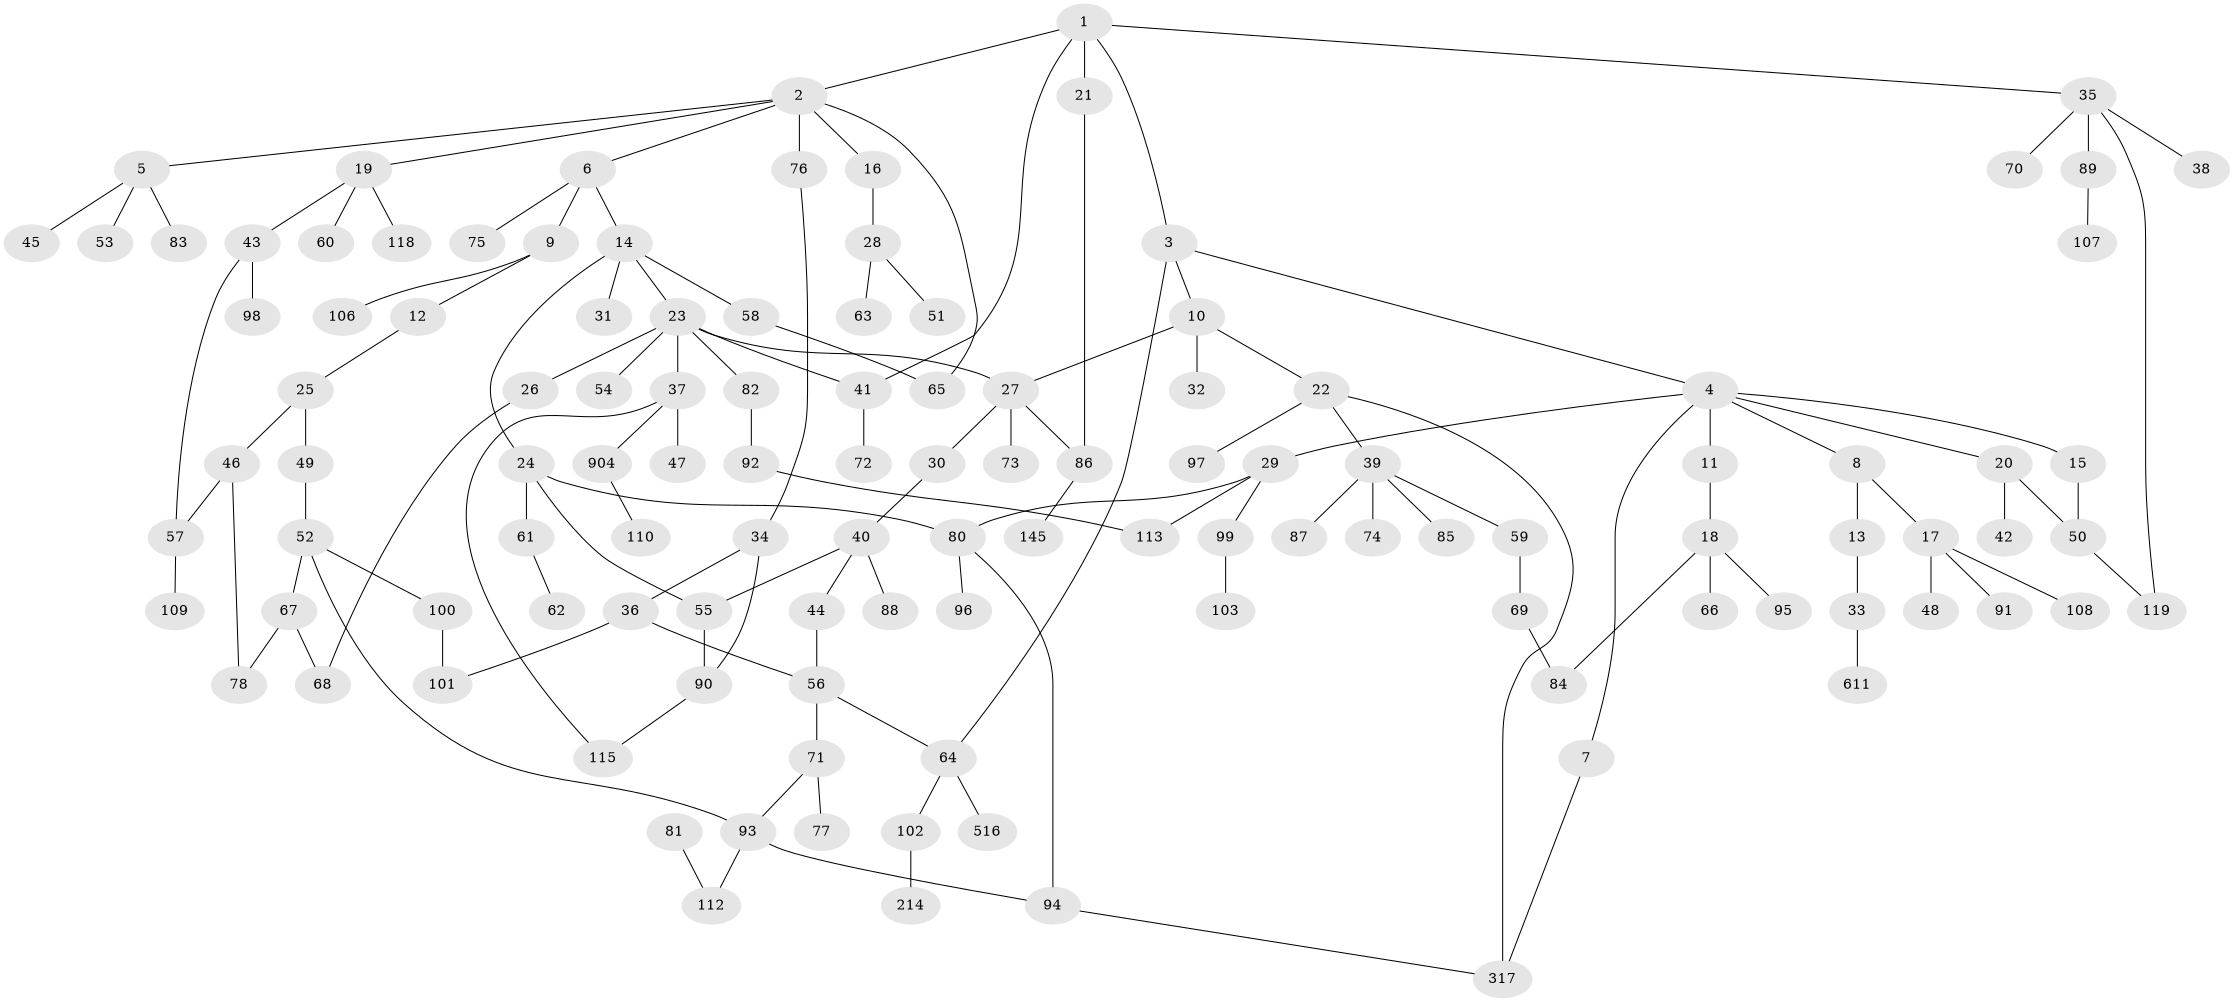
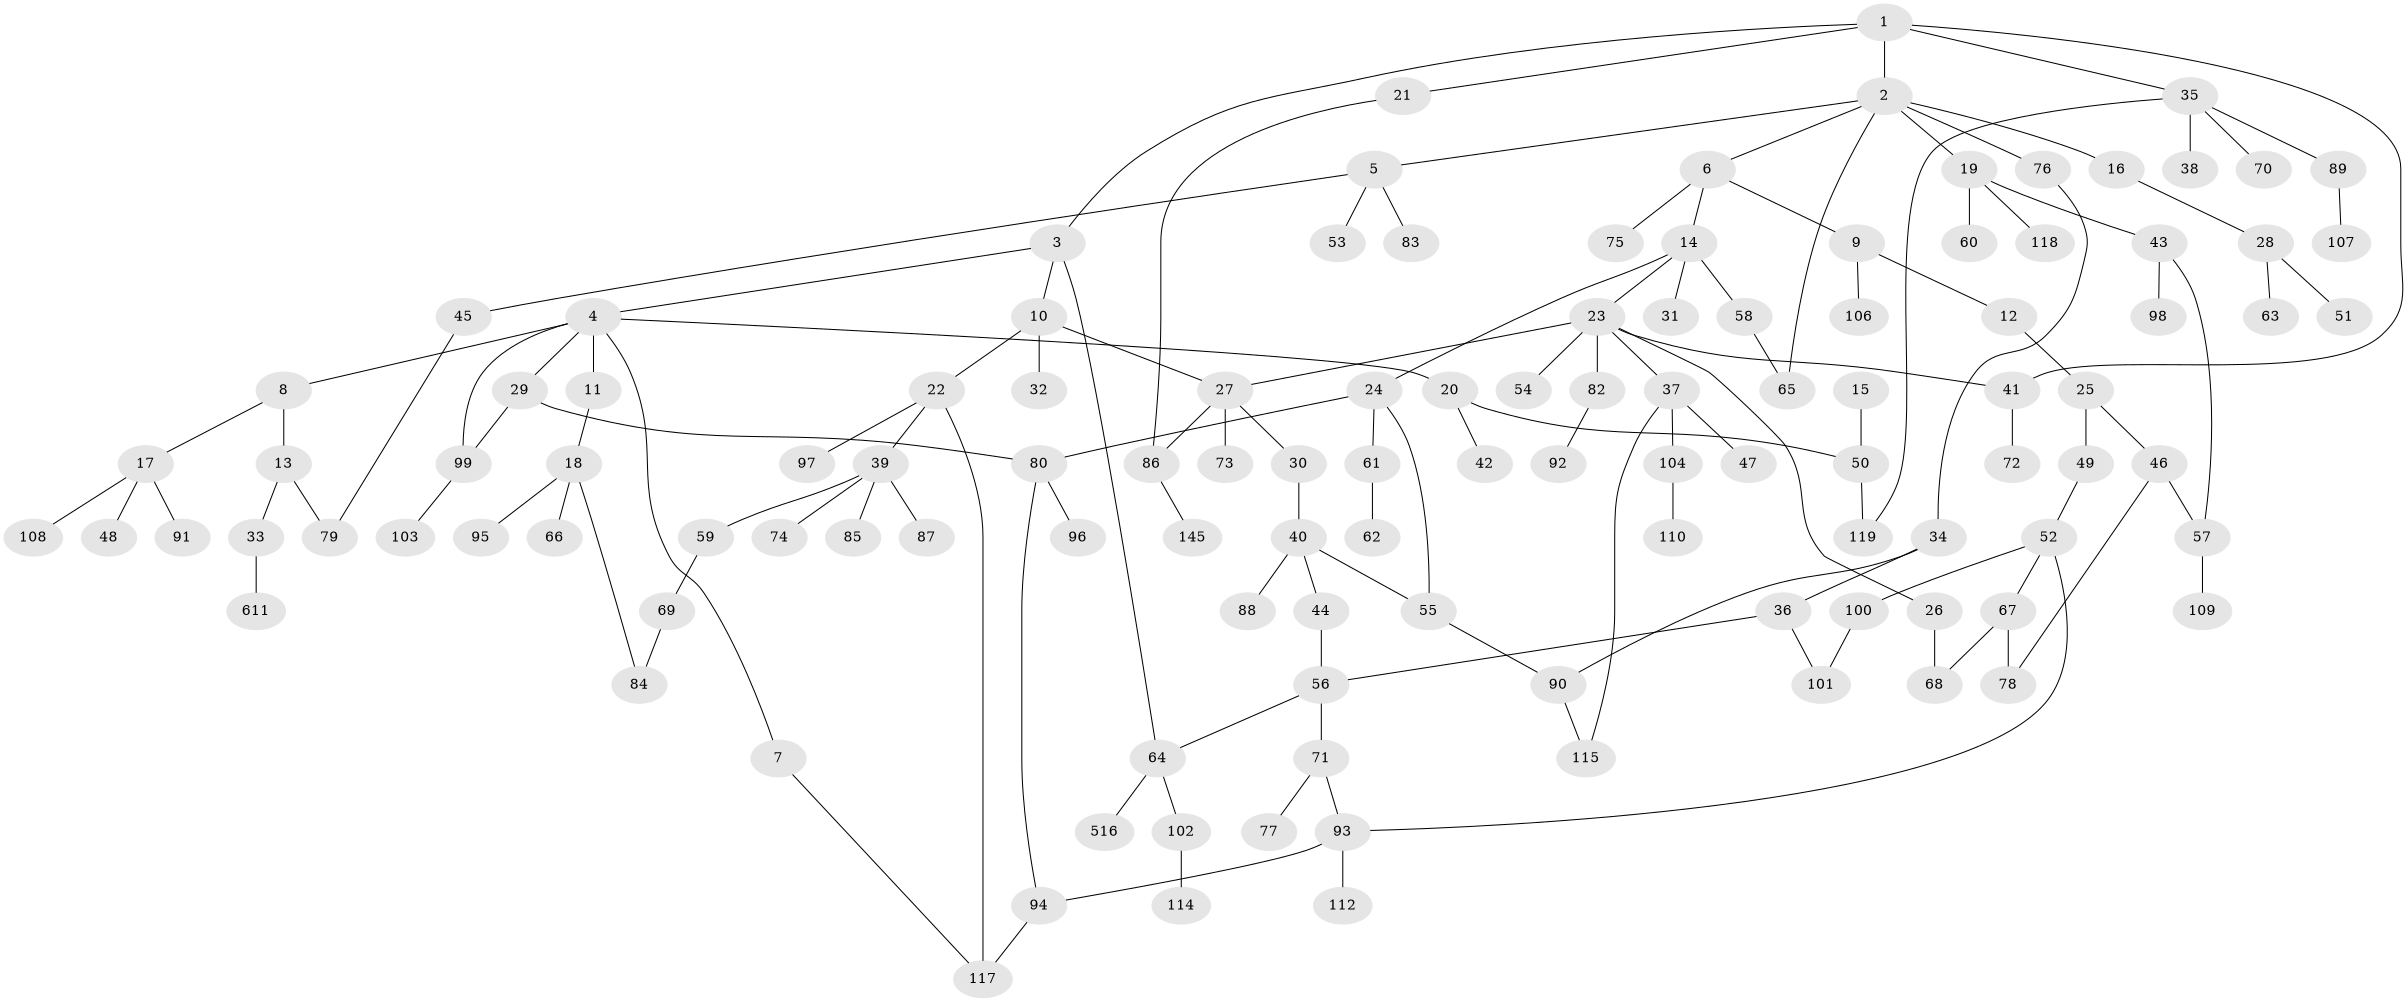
  graph {
    node [color=gray90 style=filled]
    1
    2
    3
    21
    35
    41
    5
    6
    16
    19
    65
    76
    4
    10
    64
    86
    38
    70
    89
    119
    72
    45
    53
    83
    9
    14
    75
    12
    106
    28
    43
    60
    118
    34
    36
    90
    7
    8
    11
    15
    20
    29
    22
    27
    32
    102
    n47 [label=516]
-   117 [label=317]
+   117
    13
    17
    18
    50
    42
    80
    99
-   113
+   79
    23
    24
    31
    58
    33
    48
    91
    108
    25
    39
    97
    30
    73
    66
    84
    95
    46
    49
    n76 [label=611]
    26
    37
    54
    82
    61
    55
    51
    63
    57
    98
    n87 [label=145]
    59
    74
    85
    87
    68
    47
-   104 [label=904]
+   104
    115
    92
    62
    94
    96
    78
    52
    40
    103
    44
    88
    56
    101
    107
    71
    110
    69
    109
    67
    93
    100
    112
    77
-   114 [label=214]
-   81
+   114
    1 -- 2
    1 -- 3
    1 -- 21
    1 -- 35
    1 -- 41
    2 -- 5
    2 -- 6
    2 -- 16
    2 -- 19
    2 -- 65
    2 -- 76
    3 -- 4
    3 -- 10
    3 -- 64
    21 -- 86
    35 -- 38
    35 -- 70
    35 -- 89
    35 -- 119
    41 -- 72
    5 -- 45
    5 -- 53
    5 -- 83
    6 -- 9
    6 -- 14
    6 -- 75
    16 -- 28
    19 -- 43
    19 -- 60
    19 -- 118
    76 -- 34
    4 -- 7
    4 -- 8
    4 -- 11
-   4 -- 15
+   4 -- 99
    4 -- 20
    4 -- 29
    10 -- 22
    10 -- 27
    10 -- 32
    64 -- 102
    64 -- n47
    86 -- n87
    89 -- 107
+   45 -- 79
    9 -- 12
    9 -- 106
    14 -- 23
    14 -- 24
    14 -- 31
    14 -- 58
    12 -- 25
    28 -- 51
    28 -- 63
    43 -- 57
    43 -- 98
    34 -- 36
    34 -- 90
    36 -- 56
    36 -- 101
    90 -- 115
    7 -- 117
    8 -- 13
    8 -- 17
    11 -- 18
    15 -- 50
    20 -- 50
    20 -- 42
    29 -- 80
    29 -- 99
-   29 -- 113
    22 -- 117
    22 -- 39
    22 -- 97
    27 -- 86
    27 -- 30
    27 -- 73
    102 -- 114
+   13 -- 79
    13 -- 33
    17 -- 48
    17 -- 91
    17 -- 108
    18 -- 66
    18 -- 84
    18 -- 95
    50 -- 119
    80 -- 94
    80 -- 96
    99 -- 103
    23 -- 41
    23 -- 27
    23 -- 26
    23 -- 37
    23 -- 54
    23 -- 82
    24 -- 80
    24 -- 61
    24 -- 55
    58 -- 65
    33 -- n76
    25 -- 46
    25 -- 49
    39 -- 59
    39 -- 74
    39 -- 85
    39 -- 87
    30 -- 40
    46 -- 57
    46 -- 78
    49 -- 52
    26 -- 68
    37 -- 47
    37 -- 104
    37 -- 115
    82 -- 92
    61 -- 62
    55 -- 90
    57 -- 109
    59 -- 69
    104 -- 110
-   92 -- 113
    94 -- 117
    52 -- 67
    52 -- 93
    52 -- 100
    40 -- 55
    40 -- 44
    40 -- 88
    44 -- 56
    56 -- 64
    56 -- 71
    71 -- 93
    71 -- 77
    69 -- 84
    67 -- 68
    67 -- 78
    93 -- 94
    93 -- 112
    100 -- 101
-   81 -- 112
  }
